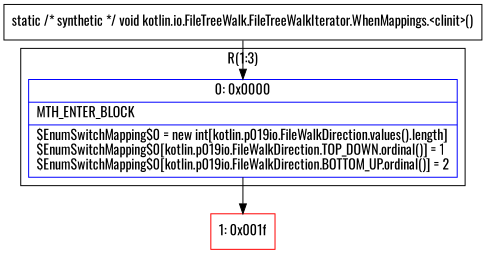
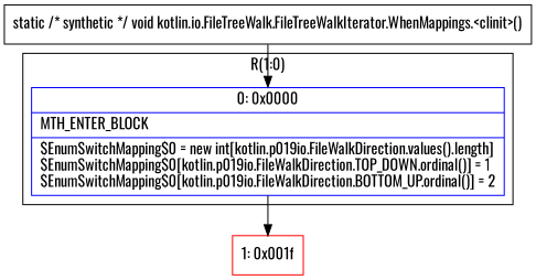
  digraph {
    fontname=Oswald
    node [shape=record fontname=Oswald]
    edge [fontname=Oswald]
    n1 [color=blue label="{0\:\ 0x0000|MTH_ENTER_BLOCK\l|$EnumSwitchMapping$0 = new int[kotlin.p019io.FileWalkDirection.values().length]\l$EnumSwitchMapping$0[kotlin.p019io.FileWalkDirection.TOP_DOWN.ordinal()] = 1\l$EnumSwitchMapping$0[kotlin.p019io.FileWalkDirection.BOTTOM_UP.ordinal()] = 2\l}"]
    n2 [color=red label="{1\:\ 0x001f}"]
    n3 [label="{static \/* synthetic *\/ void kotlin.io.FileTreeWalk.FileTreeWalkIterator.WhenMappings.\<clinit\>() }"]
    subgraph cluster_1 {
-     label="R(1:3)"
+     label="R(1:0)"
      n1
    }
    n1 -> n2
    n3 -> n1
  }
